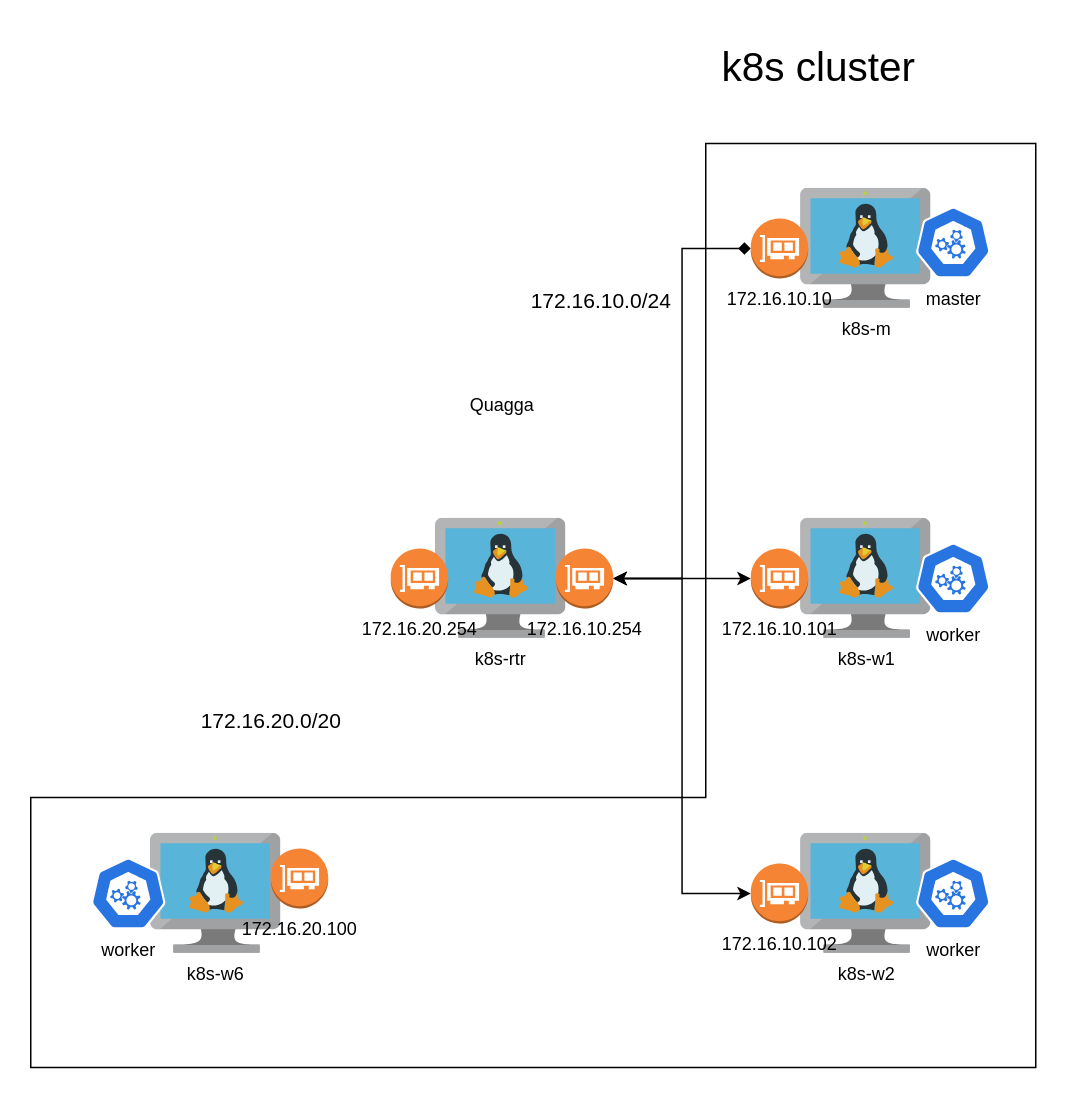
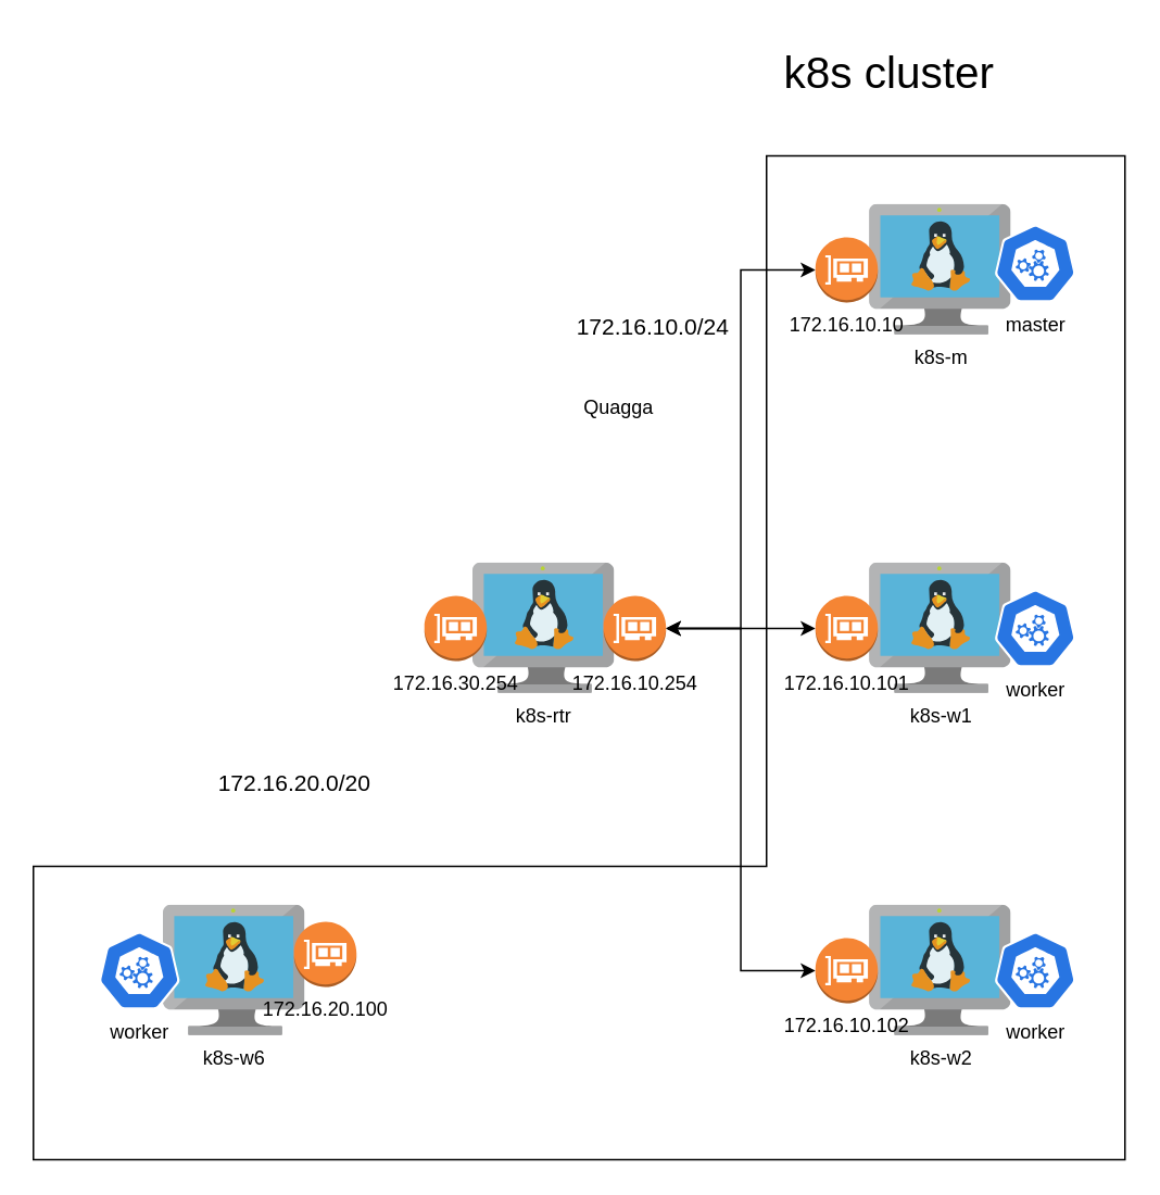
  <mxCell id="0" />
  <mxCell id="1" parent="0" />
  <mxCell id="2" value="" style="shape=corner;whiteSpace=wrap;html=1;rotation=-180;dx=220;dy=180;fillStyle=auto;" vertex="1" parent="1"><mxGeometry x="20" y="95" width="670" height="616" as="geometry" /></mxCell>
  <mxCell id="3" value="k8s-m" style="image;sketch=0;aspect=fixed;html=1;points=[];align=center;fontSize=12;image=img/lib/mscae/VM_Linux.svg;" vertex="1" parent="1"><mxGeometry x="533.39" y="125" width="86.96" height="80" as="geometry" /></mxCell>
  <mxCell id="4" value="k8s-w2" style="image;sketch=0;aspect=fixed;html=1;points=[];align=center;fontSize=12;image=img/lib/mscae/VM_Linux.svg;" vertex="1" parent="1"><mxGeometry x="533.39" y="555" width="86.96" height="80" as="geometry" /></mxCell>
  <mxCell id="5" value="k8s-w1" style="image;sketch=0;aspect=fixed;html=1;points=[];align=center;fontSize=12;image=img/lib/mscae/VM_Linux.svg;" vertex="1" parent="1"><mxGeometry x="533.39" y="345" width="86.96" height="80" as="geometry" /></mxCell>
  <mxCell id="6" value="k8s-rtr" style="image;sketch=0;aspect=fixed;html=1;points=[];align=center;fontSize=12;image=img/lib/mscae/VM_Linux.svg;" vertex="1" parent="1"><mxGeometry x="290" y="345" width="86.96" height="80" as="geometry" /></mxCell>
- <mxCell id="7" style="edgeStyle=orthogonalEdgeStyle;rounded=0;orthogonalLoop=1;jettySize=auto;html=1;entryX=0;entryY=0.5;entryDx=0;entryDy=0;entryPerimeter=0;startArrow=classic;startFill=1;endArrow=diamond;" edge="1" parent="1" source="10" target="12"><mxGeometry relative="1" as="geometry" /></mxCell>
+ <mxCell id="7" style="edgeStyle=orthogonalEdgeStyle;rounded=0;orthogonalLoop=1;jettySize=auto;html=1;entryX=0;entryY=0.5;entryDx=0;entryDy=0;entryPerimeter=0;startArrow=classic;startFill=1;" edge="1" parent="1" source="10" target="12"><mxGeometry relative="1" as="geometry" /></mxCell>
  <mxCell id="8" style="edgeStyle=orthogonalEdgeStyle;rounded=0;orthogonalLoop=1;jettySize=auto;html=1;entryX=0;entryY=0.5;entryDx=0;entryDy=0;entryPerimeter=0;startArrow=classic;startFill=1;" edge="1" parent="1" source="10" target="13"><mxGeometry relative="1" as="geometry" /></mxCell>
  <mxCell id="9" style="edgeStyle=orthogonalEdgeStyle;rounded=0;orthogonalLoop=1;jettySize=auto;html=1;entryX=0;entryY=0.5;entryDx=0;entryDy=0;entryPerimeter=0;startArrow=classic;startFill=1;" edge="1" parent="1" source="10" target="14"><mxGeometry relative="1" as="geometry" /></mxCell>
  <mxCell id="10" value="172.16.10.254" style="outlineConnect=0;dashed=0;verticalLabelPosition=bottom;verticalAlign=top;align=center;html=1;shape=mxgraph.aws3.elastic_network_interface;fillColor=#F58534;gradientColor=none;" vertex="1" parent="1"><mxGeometry x="370" y="365" width="38.33" height="40" as="geometry" /></mxCell>
- <mxCell id="11" value="172.16.20.254" style="outlineConnect=0;dashed=0;verticalLabelPosition=bottom;verticalAlign=top;align=center;html=1;shape=mxgraph.aws3.elastic_network_interface;fillColor=#F58534;gradientColor=none;" vertex="1" parent="1"><mxGeometry x="260" y="365" width="38.33" height="40" as="geometry" /></mxCell>
+ <mxCell id="11" value="172.16.30.254" style="outlineConnect=0;dashed=0;verticalLabelPosition=bottom;verticalAlign=top;align=center;html=1;shape=mxgraph.aws3.elastic_network_interface;fillColor=#F58534;gradientColor=none;" vertex="1" parent="1"><mxGeometry x="260" y="365" width="38.33" height="40" as="geometry" /></mxCell>
  <mxCell id="12" value="172.16.10.10" style="outlineConnect=0;dashed=0;verticalLabelPosition=bottom;verticalAlign=top;align=center;html=1;shape=mxgraph.aws3.elastic_network_interface;fillColor=#F58534;gradientColor=none;" vertex="1" parent="1"><mxGeometry x="500" y="145" width="38.33" height="40" as="geometry" /></mxCell>
  <mxCell id="13" value="172.16.10.101" style="outlineConnect=0;dashed=0;verticalLabelPosition=bottom;verticalAlign=top;align=center;html=1;shape=mxgraph.aws3.elastic_network_interface;fillColor=#F58534;gradientColor=none;" vertex="1" parent="1"><mxGeometry x="500" y="365" width="38.33" height="40" as="geometry" /></mxCell>
  <mxCell id="14" value="172.16.10.102" style="outlineConnect=0;dashed=0;verticalLabelPosition=bottom;verticalAlign=top;align=center;html=1;shape=mxgraph.aws3.elastic_network_interface;fillColor=#F58534;gradientColor=none;" vertex="1" parent="1"><mxGeometry x="500" y="575" width="38.33" height="40" as="geometry" /></mxCell>
  <mxCell id="15" value="172.16.10.0/24" style="text;html=1;align=center;verticalAlign=middle;resizable=0;points=[];autosize=1;strokeColor=none;fillColor=none;fontSize=14;" vertex="1" parent="1"><mxGeometry x="340" y="185" width="120" height="30" as="geometry" /></mxCell>
  <mxCell id="16" value="172.16.20.0/20" style="text;html=1;align=center;verticalAlign=middle;resizable=0;points=[];autosize=1;strokeColor=none;fillColor=none;fontSize=14;" vertex="1" parent="1"><mxGeometry x="120" y="465" width="120" height="30" as="geometry" /></mxCell>
  <mxCell id="17" value="" style="shape=image;html=1;verticalAlign=top;verticalLabelPosition=bottom;labelBackgroundColor=#ffffff;imageAspect=0;aspect=fixed;image=https://cdn3.iconfinder.com/data/icons/animals-105/150/icon_animal_zebra-128.png" vertex="1" parent="1"><mxGeometry x="298.33" y="285" width="70" height="70" as="geometry" /></mxCell>
- <mxCell id="18" value="Quagga" style="text;html=1;align=center;verticalAlign=middle;resizable=0;points=[];autosize=1;strokeColor=none;fillColor=none;" vertex="1" parent="1"><mxGeometry x="299" y="255" width="70" height="30" as="geometry" /></mxCell>
+ <mxCell id="18" value="Quagga" style="text;html=1;align=center;verticalAlign=middle;resizable=0;points=[];autosize=1;strokeColor=none;fillColor=none;" vertex="1" parent="1"><mxGeometry x="344" y="235" width="70" height="30" as="geometry" /></mxCell>
  <mxCell id="19" value="master" style="sketch=0;html=1;dashed=0;whitespace=wrap;fillColor=#2875E2;strokeColor=#ffffff;points=[[0.005,0.63,0],[0.1,0.2,0],[0.9,0.2,0],[0.5,0,0],[0.995,0.63,0],[0.72,0.99,0],[0.5,1,0],[0.28,0.99,0]];verticalLabelPosition=bottom;align=center;verticalAlign=top;shape=mxgraph.kubernetes.icon;prIcon=master" vertex="1" parent="1"><mxGeometry x="610" y="137" width="50" height="48" as="geometry" /></mxCell>
  <mxCell id="20" value="worker" style="sketch=0;html=1;dashed=0;whitespace=wrap;fillColor=#2875E2;strokeColor=#ffffff;points=[[0.005,0.63,0],[0.1,0.2,0],[0.9,0.2,0],[0.5,0,0],[0.995,0.63,0],[0.72,0.99,0],[0.5,1,0],[0.28,0.99,0]];verticalLabelPosition=bottom;align=center;verticalAlign=top;shape=mxgraph.kubernetes.icon;prIcon=master" vertex="1" parent="1"><mxGeometry x="610" y="361" width="50" height="48" as="geometry" /></mxCell>
  <mxCell id="21" value="worker" style="sketch=0;html=1;dashed=0;whitespace=wrap;fillColor=#2875E2;strokeColor=#ffffff;points=[[0.005,0.63,0],[0.1,0.2,0],[0.9,0.2,0],[0.5,0,0],[0.995,0.63,0],[0.72,0.99,0],[0.5,1,0],[0.28,0.99,0]];verticalLabelPosition=bottom;align=center;verticalAlign=top;shape=mxgraph.kubernetes.icon;prIcon=master" vertex="1" parent="1"><mxGeometry x="610" y="571" width="50" height="48" as="geometry" /></mxCell>
  <mxCell id="22" value="" style="group" vertex="1" connectable="0" parent="1"><mxGeometry x="60" y="555" width="148.33" height="80" as="geometry" /></mxCell>
  <mxCell id="23" value="k8s-w6" style="image;sketch=0;aspect=fixed;html=1;points=[];align=center;fontSize=12;image=img/lib/mscae/VM_Linux.svg;" vertex="1" parent="22"><mxGeometry x="40" width="86.96" height="80" as="geometry" /></mxCell>
  <mxCell id="24" value="172.16.20.100" style="outlineConnect=0;dashed=0;verticalLabelPosition=bottom;verticalAlign=top;align=center;html=1;shape=mxgraph.aws3.elastic_network_interface;fillColor=#F58534;gradientColor=none;" vertex="1" parent="22"><mxGeometry x="120" y="10" width="38.33" height="40" as="geometry" /></mxCell>
  <mxCell id="25" value="worker" style="sketch=0;html=1;dashed=0;whitespace=wrap;fillColor=#2875E2;strokeColor=#ffffff;points=[[0.005,0.63,0],[0.1,0.2,0],[0.9,0.2,0],[0.5,0,0],[0.995,0.63,0],[0.72,0.99,0],[0.5,1,0],[0.28,0.99,0]];verticalLabelPosition=bottom;align=center;verticalAlign=top;shape=mxgraph.kubernetes.icon;prIcon=master" vertex="1" parent="22"><mxGeometry y="16" width="50" height="48" as="geometry" /></mxCell>
  <mxCell id="26" value="k8s cluster" style="text;html=1;align=center;verticalAlign=middle;resizable=0;points=[];autosize=1;strokeColor=none;fillColor=none;fontSize=27;" vertex="1" parent="1"><mxGeometry x="470.35" y="20" width="150" height="50" as="geometry" /></mxCell>
